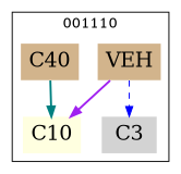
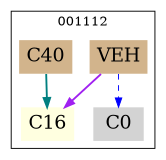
  strict digraph {
    node [fillcolor=tan fontsize=20 shape=plaintext style=filled]
    edge [style=bold]
    n1 [label=VEH]
-   n2 [fillcolor=lightgrey label=C3]
-   n3 [fillcolor=lightyellow label=C10]
+   n2 [fillcolor=lightgrey label=C0]
+   n3 [fillcolor=lightyellow label=C16]
    n4 [label=C40]
    subgraph cluster_1 {
-     label=001110
+     label=001112
      labeldoc=t
      n1
      n2
      n3
      n4
    }
    n1 -> n2 [color=blue style=dashed]
    n1 -> n3 [color=purple]
    n4 -> n3 [color=teal]
  }
